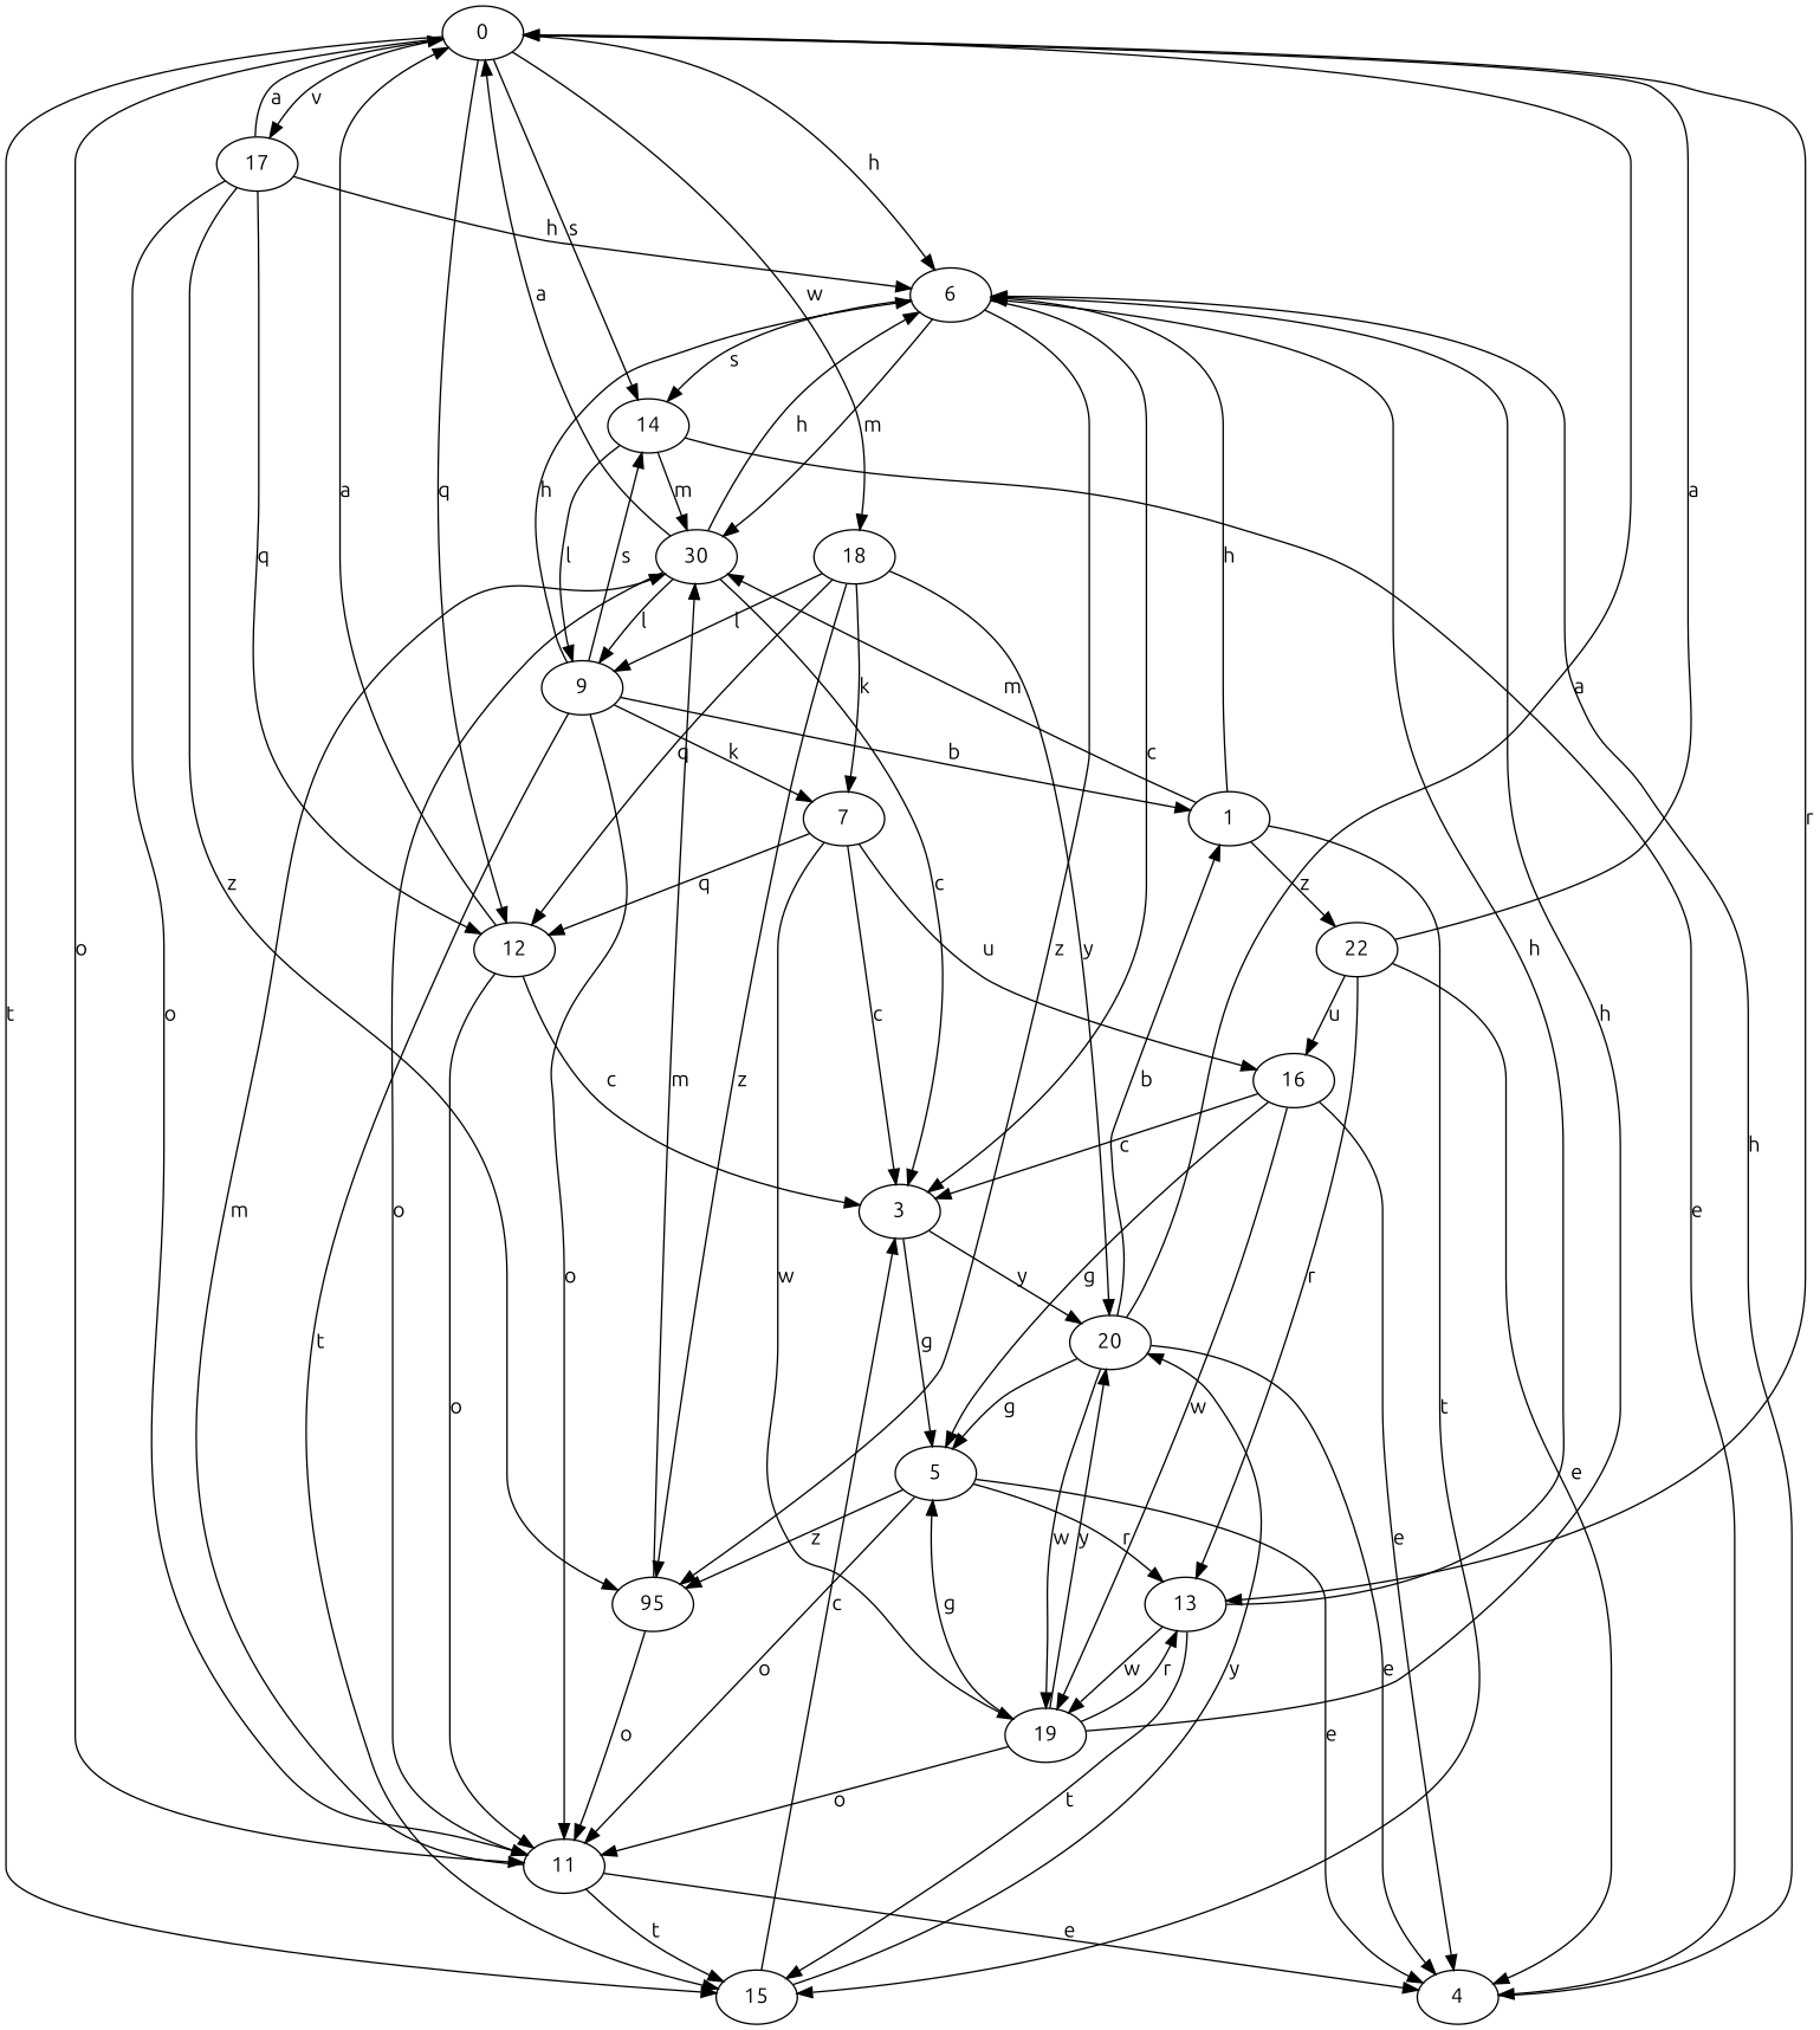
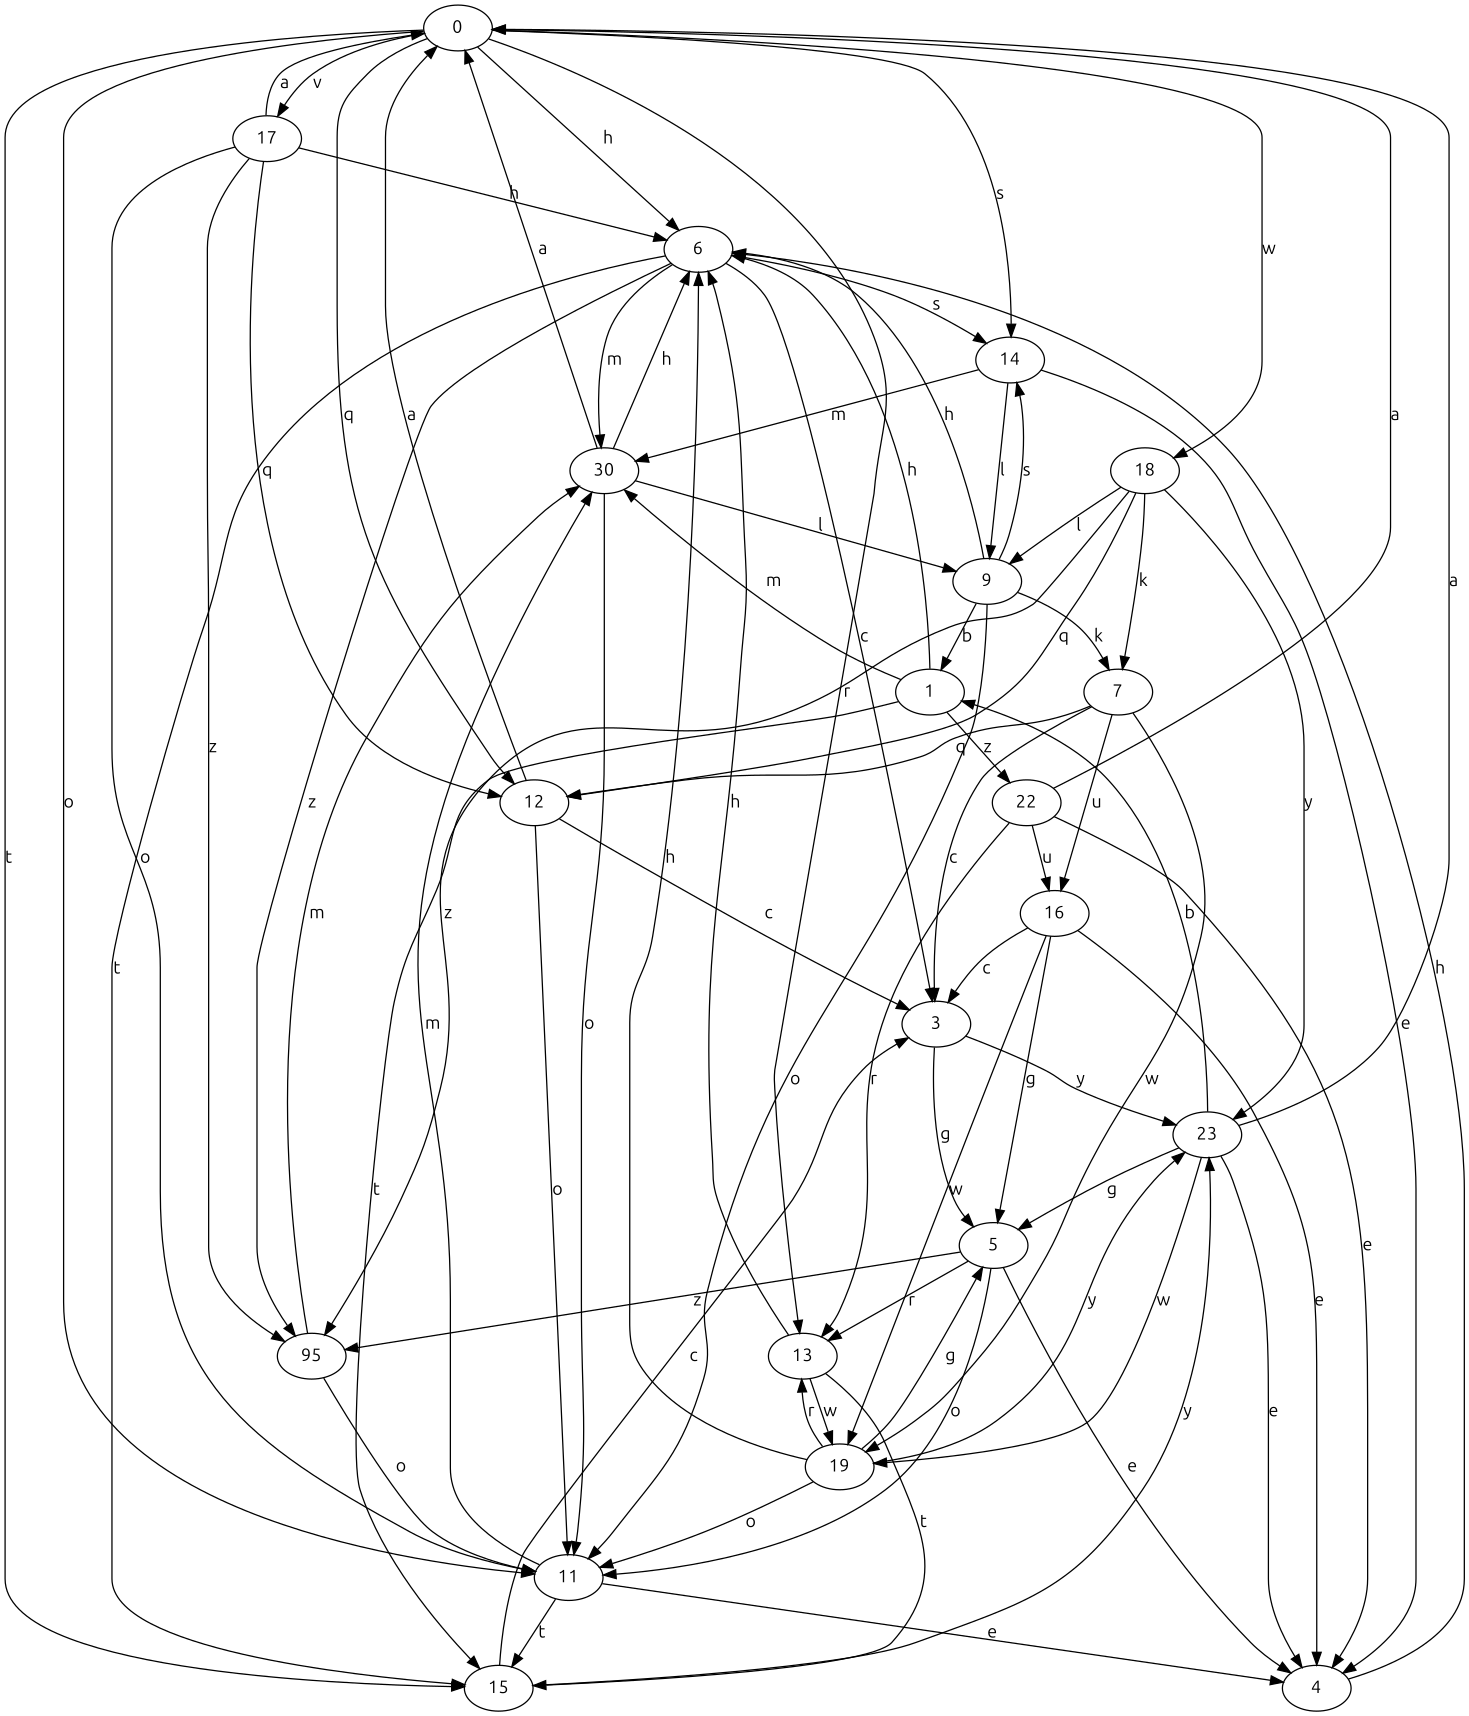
  strict digraph {
    fontname=Ubuntu
    node [fontname=Ubuntu]
    edge [fontname=Ubuntu]
    0
    6
    11
    12
    13
    14
    15
    17
    18
    n10 [label=30]
    3
    n12 [label=95]
    4
    19
    9
-   20
+   20 [label=23]
    7
    1
    22
    16
    5
    0 -> 6 [label=h]
    0 -> 11 [label=o]
    0 -> 12 [label=q]
    0 -> 13 [label=r]
    0 -> 14 [label=s]
    0 -> 15 [label=t]
    0 -> 17 [label=v]
    0 -> 18 [label=w]
    6 -> 14 [label=s]
-   9 -> 15 [label=t]
+   6 -> 15 [label=t]
    6 -> n10 [label=m]
    6 -> 3 [label=c]
    6 -> n12 [label=z]
    11 -> 15 [label=t]
    11 -> n10 [label=m]
    11 -> 4 [label=e]
    12 -> 0 [label=a]
    12 -> 11 [label=o]
    12 -> 3 [label=c]
    13 -> 6 [label=h]
    13 -> 15 [label=t]
    13 -> 19 [label=w]
    14 -> n10 [label=m]
    14 -> 4 [label=e]
    14 -> 9 [label=l]
    15 -> 3 [label=c]
    15 -> 20 [label=y]
    17 -> 0 [label=a]
    17 -> 6 [label=h]
    17 -> 11 [label=o]
    17 -> 12 [label=q]
    17 -> n12 [label=z]
    18 -> 12 [label=q]
    18 -> n12 [label=z]
    18 -> 9 [label=l]
    18 -> 20 [label=y]
    18 -> 7 [label=k]
    n10 -> 0 [label=a]
    n10 -> 6 [label=h]
    n10 -> 11 [label=o]
-   n10 -> 3 [label=c]
    n10 -> 9 [label=l]
    3 -> 20 [label=y]
    3 -> 5 [label=g]
    n12 -> 11 [label=o]
    n12 -> n10 [label=m]
    4 -> 6 [label=h]
    19 -> 6 [label=h]
    19 -> 11 [label=o]
    19 -> 13 [label=r]
    19 -> 20 [label=y]
    19 -> 5 [label=g]
    9 -> 6 [label=h]
    9 -> 11 [label=o]
    9 -> 14 [label=s]
    9 -> 7 [label=k]
    9 -> 1 [label=b]
    20 -> 0 [label=a]
    20 -> 4 [label=e]
    20 -> 19 [label=w]
    20 -> 1 [label=b]
    20 -> 5 [label=g]
    7 -> 12 [label=q]
    7 -> 3 [label=c]
    7 -> 19 [label=w]
    7 -> 16 [label=u]
    1 -> 6 [label=h]
    1 -> 15 [label=t]
    1 -> n10 [label=m]
    1 -> 22 [label=z]
    22 -> 0 [label=a]
    22 -> 13 [label=r]
    22 -> 4 [label=e]
    22 -> 16 [label=u]
    16 -> 3 [label=c]
    16 -> 4 [label=e]
    16 -> 19 [label=w]
    16 -> 5 [label=g]
    5 -> 11 [label=o]
    5 -> 13 [label=r]
    5 -> n12 [label=z]
    5 -> 4 [label=e]
  }
